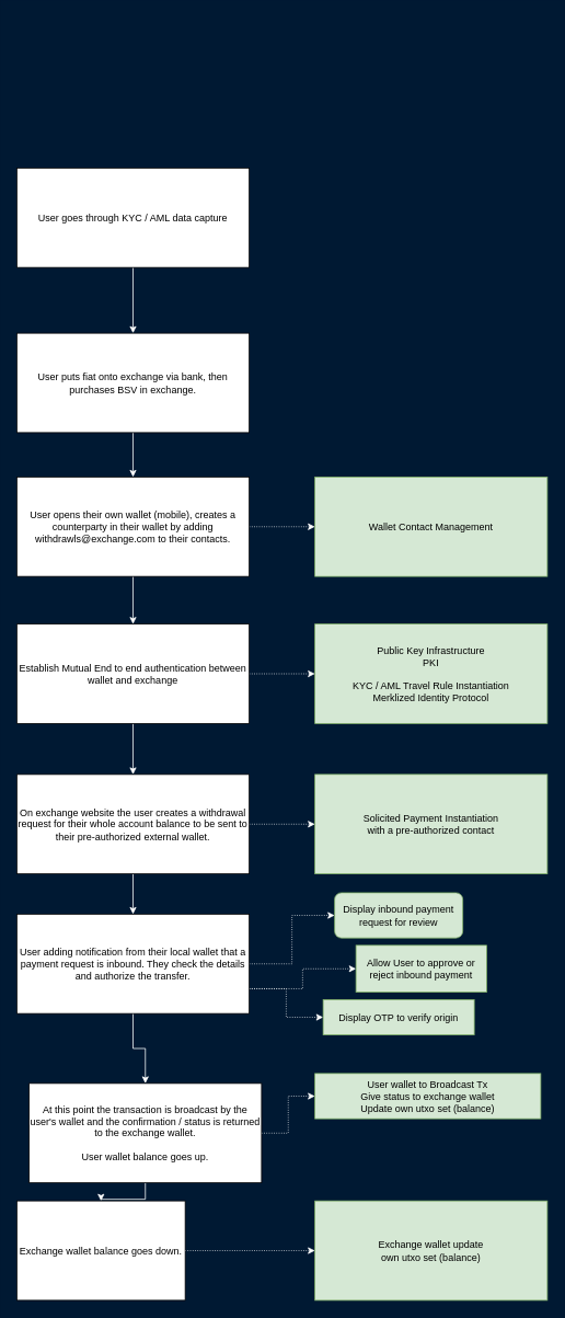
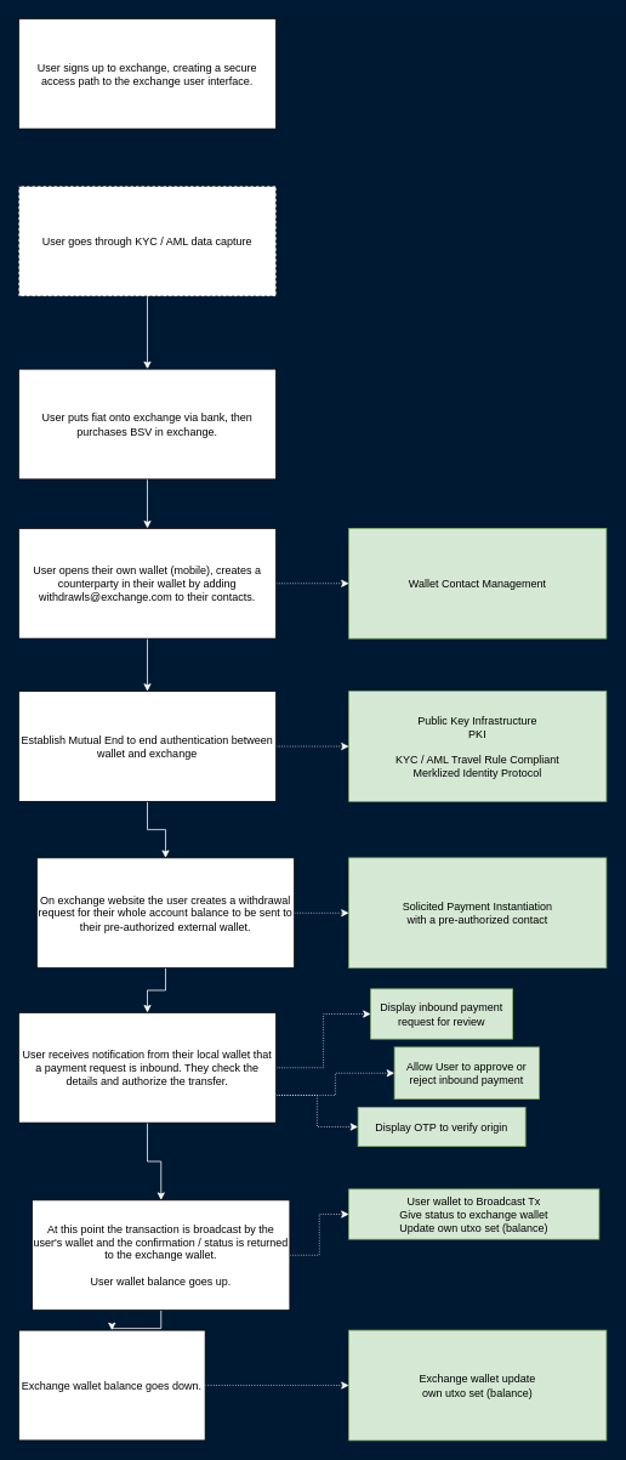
  <mxCell id="0" />
  <mxCell id="1" parent="0" />
+ <mxCell id="2" value="User signs up to exchange, creating a secure access path to the exchange user interface." style="rounded=0;whiteSpace=wrap;html=1;" parent="1" vertex="1"><mxGeometry x="20" y="20" width="283" height="121" as="geometry" /></mxCell>
  <mxCell id="3" value="" style="edgeStyle=orthogonalEdgeStyle;shape=connector;rounded=0;orthogonalLoop=1;jettySize=auto;html=1;labelBackgroundColor=default;strokeColor=#FFFFFF;fontFamily=Helvetica;fontSize=11;fontColor=default;endArrow=classic;" edge="1" parent="1" source="4" target="6"><mxGeometry relative="1" as="geometry" /></mxCell>
- <mxCell id="4" value="User goes through KYC / AML data capture" style="rounded=0;whiteSpace=wrap;html=1;" vertex="1" parent="1"><mxGeometry x="20" y="204" width="283" height="121" as="geometry" /></mxCell>
+ <mxCell id="4" value="User goes through KYC / AML data capture" style="rounded=0;whiteSpace=wrap;html=1;dashed=1;" vertex="1" parent="1"><mxGeometry x="20" y="204" width="283" height="121" as="geometry" /></mxCell>
  <mxCell id="5" style="edgeStyle=orthogonalEdgeStyle;shape=connector;rounded=0;orthogonalLoop=1;jettySize=auto;html=1;labelBackgroundColor=default;strokeColor=#FFFFFF;fontFamily=Helvetica;fontSize=11;fontColor=default;endArrow=classic;" edge="1" parent="1" source="6" target="9"><mxGeometry relative="1" as="geometry" /></mxCell>
  <mxCell id="6" value="User puts fiat onto exchange via bank, then&lt;br&gt;purchases BSV in exchange." style="rounded=0;whiteSpace=wrap;html=1;" vertex="1" parent="1"><mxGeometry x="20" y="405" width="283" height="121" as="geometry" /></mxCell>
  <mxCell id="7" value="" style="edgeStyle=orthogonalEdgeStyle;shape=connector;rounded=0;orthogonalLoop=1;jettySize=auto;html=1;labelBackgroundColor=default;strokeColor=#FFFFFF;fontFamily=Helvetica;fontSize=11;fontColor=default;endArrow=classic;" edge="1" parent="1" source="9" target="12"><mxGeometry relative="1" as="geometry" /></mxCell>
  <mxCell id="8" value="" style="edgeStyle=orthogonalEdgeStyle;shape=connector;rounded=0;orthogonalLoop=1;jettySize=auto;html=1;labelBackgroundColor=default;strokeColor=#FFFFFF;fontFamily=Helvetica;fontSize=11;fontColor=default;endArrow=classic;dashed=1;dashPattern=1 2;" edge="1" parent="1" source="9" target="26"><mxGeometry relative="1" as="geometry" /></mxCell>
  <mxCell id="9" value="User opens their own wallet (mobile), creates a counterparty in their wallet by adding withdrawls@exchange.com to their contacts." style="rounded=0;whiteSpace=wrap;html=1;" vertex="1" parent="1"><mxGeometry x="20" y="580" width="283" height="121" as="geometry" /></mxCell>
  <mxCell id="10" style="edgeStyle=orthogonalEdgeStyle;shape=connector;rounded=0;orthogonalLoop=1;jettySize=auto;html=1;exitX=0.5;exitY=1;exitDx=0;exitDy=0;labelBackgroundColor=default;strokeColor=#FFFFFF;fontFamily=Helvetica;fontSize=11;fontColor=default;endArrow=classic;" edge="1" parent="1" source="12" target="15"><mxGeometry relative="1" as="geometry" /></mxCell>
  <mxCell id="11" value="" style="edgeStyle=orthogonalEdgeStyle;shape=connector;rounded=0;orthogonalLoop=1;jettySize=auto;html=1;dashed=1;dashPattern=1 2;labelBackgroundColor=default;strokeColor=#FFFFFF;fontFamily=Helvetica;fontSize=11;fontColor=default;endArrow=classic;" edge="1" parent="1" source="12" target="27"><mxGeometry relative="1" as="geometry" /></mxCell>
  <mxCell id="12" value="Establish Mutual End to end authentication between wallet and exchange" style="rounded=0;whiteSpace=wrap;html=1;" vertex="1" parent="1"><mxGeometry x="20" y="759" width="283" height="121" as="geometry" /></mxCell>
  <mxCell id="13" style="edgeStyle=orthogonalEdgeStyle;shape=connector;rounded=0;orthogonalLoop=1;jettySize=auto;html=1;exitX=0.5;exitY=1;exitDx=0;exitDy=0;labelBackgroundColor=default;strokeColor=#FFFFFF;fontFamily=Helvetica;fontSize=11;fontColor=default;endArrow=classic;" edge="1" parent="1" source="15" target="20"><mxGeometry relative="1" as="geometry" /></mxCell>
  <mxCell id="14" value="" style="edgeStyle=orthogonalEdgeStyle;shape=connector;rounded=0;orthogonalLoop=1;jettySize=auto;html=1;dashed=1;dashPattern=1 2;labelBackgroundColor=default;strokeColor=#FFFFFF;fontFamily=Helvetica;fontSize=11;fontColor=default;endArrow=classic;" edge="1" parent="1" source="15" target="28"><mxGeometry relative="1" as="geometry" /></mxCell>
- <mxCell id="15" value="On exchange website the user creates a withdrawal request&amp;nbsp;for their whole account balance to be sent to their pre-authorized external wallet." style="rounded=0;whiteSpace=wrap;html=1;" vertex="1" parent="1"><mxGeometry x="20" y="942" width="283" height="121" as="geometry" /></mxCell>
+ <mxCell id="15" value="On exchange website the user creates a withdrawal request&amp;nbsp;for their whole account balance to be sent to their pre-authorized external wallet." style="rounded=0;whiteSpace=wrap;html=1;" vertex="1" parent="1"><mxGeometry x="40" y="942" width="283" height="121" as="geometry" /></mxCell>
  <mxCell id="16" style="edgeStyle=orthogonalEdgeStyle;shape=connector;rounded=0;orthogonalLoop=1;jettySize=auto;html=1;exitX=0.5;exitY=1;exitDx=0;exitDy=0;labelBackgroundColor=default;strokeColor=#FFFFFF;fontFamily=Helvetica;fontSize=11;fontColor=default;endArrow=classic;" edge="1" parent="1" source="20" target="23"><mxGeometry relative="1" as="geometry" /></mxCell>
  <mxCell id="17" value="" style="edgeStyle=orthogonalEdgeStyle;shape=connector;rounded=0;orthogonalLoop=1;jettySize=auto;html=1;dashed=1;dashPattern=1 2;labelBackgroundColor=default;strokeColor=#FFFFFF;fontFamily=Helvetica;fontSize=11;fontColor=default;endArrow=classic;" edge="1" parent="1" source="20" target="29"><mxGeometry relative="1" as="geometry" /></mxCell>
  <mxCell id="18" style="edgeStyle=orthogonalEdgeStyle;shape=connector;rounded=0;orthogonalLoop=1;jettySize=auto;html=1;exitX=1;exitY=0.75;exitDx=0;exitDy=0;dashed=1;dashPattern=1 2;labelBackgroundColor=default;strokeColor=#FFFFFF;fontFamily=Helvetica;fontSize=11;fontColor=default;endArrow=classic;" edge="1" parent="1" source="20" target="30"><mxGeometry relative="1" as="geometry" /></mxCell>
  <mxCell id="19" style="edgeStyle=orthogonalEdgeStyle;shape=connector;rounded=0;orthogonalLoop=1;jettySize=auto;html=1;exitX=1;exitY=0.75;exitDx=0;exitDy=0;dashed=1;dashPattern=1 2;labelBackgroundColor=default;strokeColor=#FFFFFF;fontFamily=Helvetica;fontSize=11;fontColor=default;endArrow=classic;" edge="1" parent="1" source="20" target="31"><mxGeometry relative="1" as="geometry" /></mxCell>
- <mxCell id="20" value="User adding notification from their local wallet that a payment request is inbound. They check the details and authorize the transfer." style="rounded=0;whiteSpace=wrap;html=1;" vertex="1" parent="1"><mxGeometry x="20" y="1112" width="283" height="121" as="geometry" /></mxCell>
+ <mxCell id="20" value="User receives notification from their local wallet that a payment request is inbound. They check the details and authorize the transfer." style="rounded=0;whiteSpace=wrap;html=1;" vertex="1" parent="1"><mxGeometry x="20" y="1112" width="283" height="121" as="geometry" /></mxCell>
  <mxCell id="21" style="edgeStyle=orthogonalEdgeStyle;shape=connector;rounded=0;orthogonalLoop=1;jettySize=auto;html=1;exitX=0.5;exitY=1;exitDx=0;exitDy=0;labelBackgroundColor=default;strokeColor=#FFFFFF;fontFamily=Helvetica;fontSize=11;fontColor=default;endArrow=classic;" edge="1" parent="1" source="23" target="25"><mxGeometry relative="1" as="geometry" /></mxCell>
  <mxCell id="22" value="" style="edgeStyle=orthogonalEdgeStyle;shape=connector;rounded=0;orthogonalLoop=1;jettySize=auto;html=1;dashed=1;dashPattern=1 2;labelBackgroundColor=default;strokeColor=#FFFFFF;fontFamily=Helvetica;fontSize=11;fontColor=default;endArrow=classic;" edge="1" parent="1" source="23" target="32"><mxGeometry relative="1" as="geometry" /></mxCell>
  <mxCell id="23" value="At this point the transaction is broadcast by the user's wallet and the confirmation / status is returned to the exchange wallet.&lt;br&gt;&lt;br&gt;User wallet balance goes up." style="rounded=0;whiteSpace=wrap;html=1;" vertex="1" parent="1"><mxGeometry x="35" y="1318" width="283" height="121" as="geometry" /></mxCell>
  <mxCell id="24" value="" style="edgeStyle=orthogonalEdgeStyle;shape=connector;rounded=0;orthogonalLoop=1;jettySize=auto;html=1;dashed=1;dashPattern=1 2;labelBackgroundColor=default;strokeColor=#FFFFFF;fontFamily=Helvetica;fontSize=11;fontColor=default;endArrow=classic;" edge="1" parent="1" source="25" target="33"><mxGeometry relative="1" as="geometry" /></mxCell>
  <mxCell id="25" value="Exchange wallet balance goes down." style="rounded=0;whiteSpace=wrap;html=1;" vertex="1" parent="1"><mxGeometry x="20" y="1461" width="205" height="121" as="geometry" /></mxCell>
  <mxCell id="26" value="Wallet Contact Management" style="rounded=0;whiteSpace=wrap;html=1;fillColor=#d5e8d4;strokeColor=#82b366;" vertex="1" parent="1"><mxGeometry x="383" y="580" width="283" height="121" as="geometry" /></mxCell>
- <mxCell id="27" value="Public Key Infrastructure&lt;br&gt;PKI&lt;br&gt;&lt;br&gt;KYC / AML Travel Rule Instantiation&lt;br&gt;Merklized Identity Protocol" style="rounded=0;whiteSpace=wrap;html=1;fillColor=#d5e8d4;strokeColor=#82b366;" vertex="1" parent="1"><mxGeometry x="383" y="759" width="283" height="121" as="geometry" /></mxCell>
+ <mxCell id="27" value="Public Key Infrastructure&lt;br&gt;PKI&lt;br&gt;&lt;br&gt;KYC / AML Travel Rule Compliant&lt;br&gt;Merklized Identity Protocol" style="rounded=0;whiteSpace=wrap;html=1;fillColor=#d5e8d4;strokeColor=#82b366;" vertex="1" parent="1"><mxGeometry x="383" y="759" width="283" height="121" as="geometry" /></mxCell>
  <mxCell id="28" value="Solicited Payment Instantiation &lt;br&gt;with a pre-authorized contact" style="rounded=0;whiteSpace=wrap;html=1;fillColor=#d5e8d4;strokeColor=#82b366;" vertex="1" parent="1"><mxGeometry x="383" y="942" width="283" height="121" as="geometry" /></mxCell>
- <mxCell id="29" value="Display inbound payment request for review" style="whiteSpace=wrap;html=1;fillColor=#d5e8d4;strokeColor=#82b366;rounded=1;" vertex="1" parent="1"><mxGeometry x="407" y="1086" width="156" height="55" as="geometry" /></mxCell>
+ <mxCell id="29" value="Display inbound payment request for review" style="rounded=0;whiteSpace=wrap;html=1;fillColor=#d5e8d4;strokeColor=#82b366;" vertex="1" parent="1"><mxGeometry x="407" y="1086" width="156" height="55" as="geometry" /></mxCell>
  <mxCell id="30" value="Allow User to approve or reject inbound payment" style="rounded=0;whiteSpace=wrap;html=1;fillColor=#d5e8d4;strokeColor=#82b366;" vertex="1" parent="1"><mxGeometry x="433" y="1150" width="159" height="57" as="geometry" /></mxCell>
  <mxCell id="31" value="Display OTP to verify origin" style="rounded=0;whiteSpace=wrap;html=1;fillColor=#d5e8d4;strokeColor=#82b366;" vertex="1" parent="1"><mxGeometry x="393" y="1216" width="184" height="43" as="geometry" /></mxCell>
  <mxCell id="32" value="User wallet to Broadcast Tx&lt;br&gt;Give status to exchange wallet&lt;br&gt;Update own utxo set (balance)" style="rounded=0;whiteSpace=wrap;html=1;fillColor=#d5e8d4;strokeColor=#82b366;" vertex="1" parent="1"><mxGeometry x="383" y="1306" width="275" height="55" as="geometry" /></mxCell>
  <mxCell id="33" value="Exchange wallet update &lt;br&gt;own utxo set (balance)" style="rounded=0;whiteSpace=wrap;html=1;fillColor=#d5e8d4;strokeColor=#82b366;" vertex="1" parent="1"><mxGeometry x="383" y="1461" width="283" height="121" as="geometry" /></mxCell>
